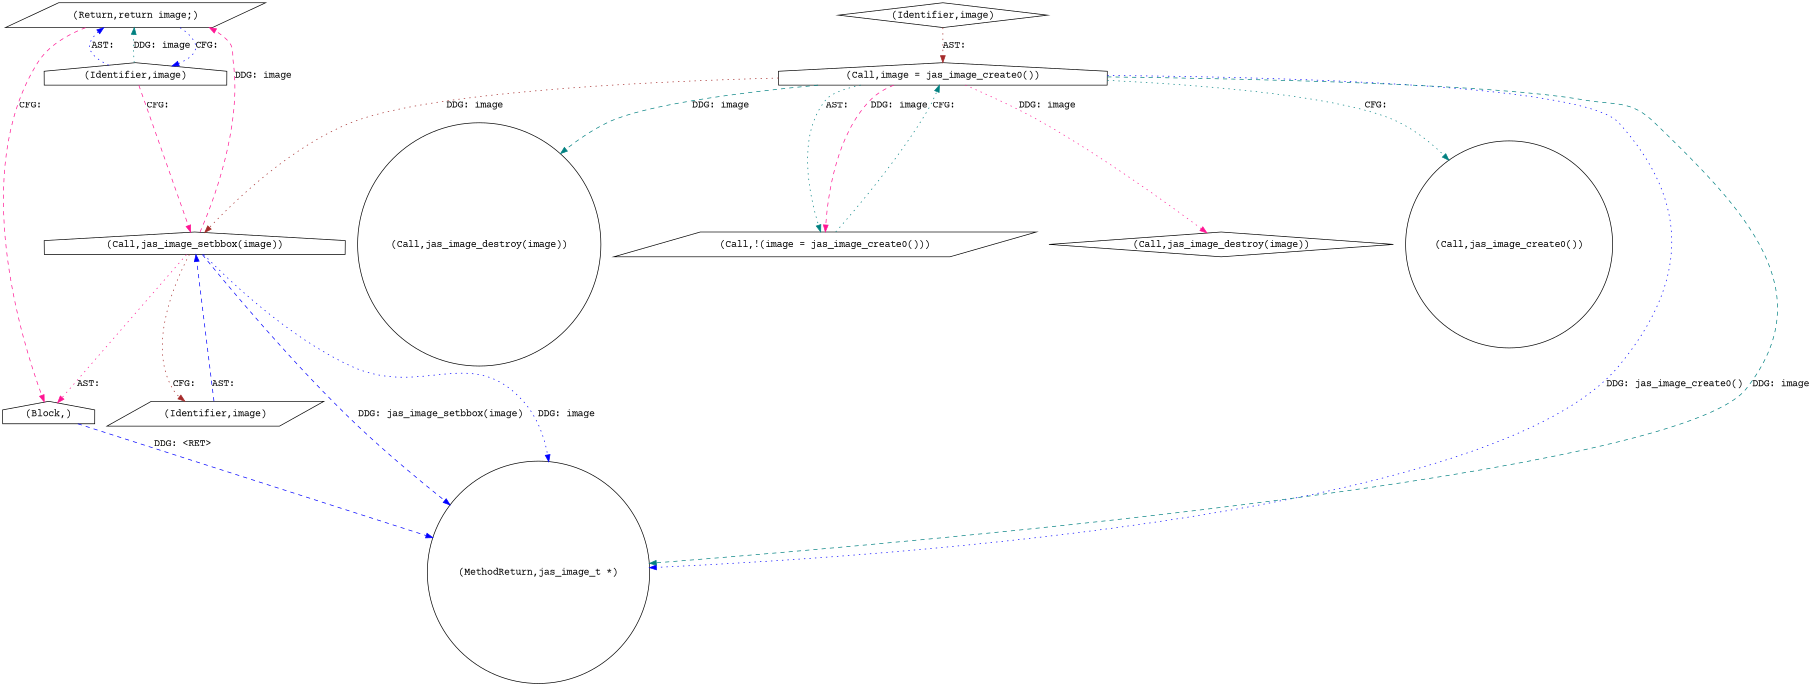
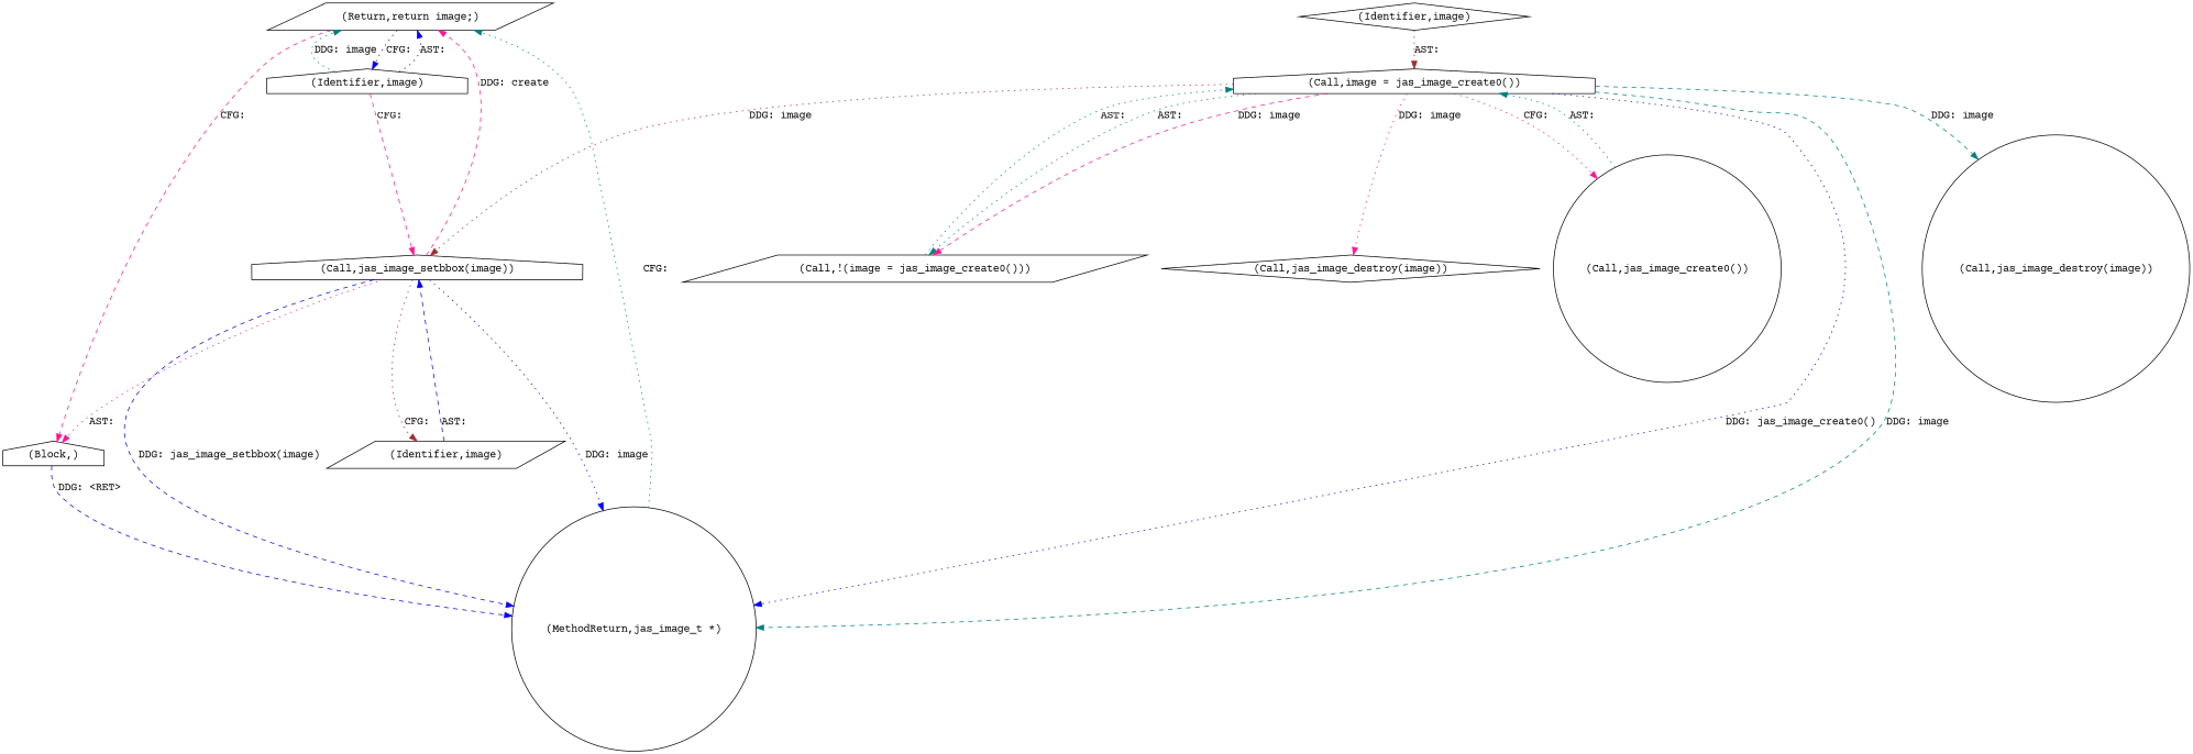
  digraph {
    fontname="Courier Prime"
    node [fontname="Courier Prime" shape=house]
    edge [color=teal fontname="Courier Prime" style=dotted]
    n1 [label="(Return,return image;)" shape=parallelogram]
    n2 [label="(Identifier,image)"]
    n3 [label="(Block,)"]
    n4 [label="(Call,jas_image_setbbox(image))"]
    n5 [label="(MethodReturn,jas_image_t *)" shape=circle]
    n6 [label="(Identifier,image)" shape=parallelogram]
    n7 [label="(Call,image = jas_image_create0())"]
    n8 [label="(Call,jas_image_destroy(image))" shape=circle]
    n9 [label="(Call,!(image = jas_image_create0()))" shape=parallelogram]
    n10 [label="(Call,jas_image_destroy(image))" shape=diamond]
    n11 [label="(Call,jas_image_create0())" shape=circle]
    n12 [label="(Identifier,image)" shape=diamond]
    n1 -> n2 [color=blue label="CFG: "]
    n1 -> n3 [color=deeppink label="CFG: " style=dashed]
    n2 -> n1 [color=blue label="AST: "]
    n2 -> n1 [label="DDG: image"]
    n2 -> n4 [color=deeppink label="CFG: " style=dashed]
    n3 -> n5 [color=blue label="DDG: <RET>" style=dashed]
-   n4 -> n1 [color=deeppink label="DDG: image" style=dashed]
+   n4 -> n1 [color=deeppink label="DDG: create" style=dashed]
    n4 -> n3 [color=deeppink label="AST: "]
    n4 -> n5 [color=blue label="DDG: jas_image_setbbox(image)" style=dashed]
    n4 -> n5 [color=blue label="DDG: image"]
    n4 -> n6 [color=brown label="CFG: "]
+   n5 -> n1 [label="CFG: "]
    n6 -> n4 [color=blue label="AST: " style=dashed]
    n7 -> n4 [color=brown label="DDG: image"]
    n7 -> n5 [color=blue label="DDG: jas_image_create0()"]
    n7 -> n5 [label="DDG: image" style=dashed]
    n7 -> n8 [label="DDG: image" style=dashed]
    n7 -> n9 [label="AST: "]
    n7 -> n9 [color=deeppink label="DDG: image" style=dashed]
    n7 -> n10 [color=deeppink label="DDG: image"]
-   n7 -> n11 [label="CFG: "]
-   n9 -> n7 [label="CFG: "]
+   n7 -> n11 [color=deeppink label="CFG: "]
+   n9 -> n7 [label="AST: "]
+   n11 -> n7 [label="AST: "]
    n12 -> n7 [color=brown label="AST: "]
  }
